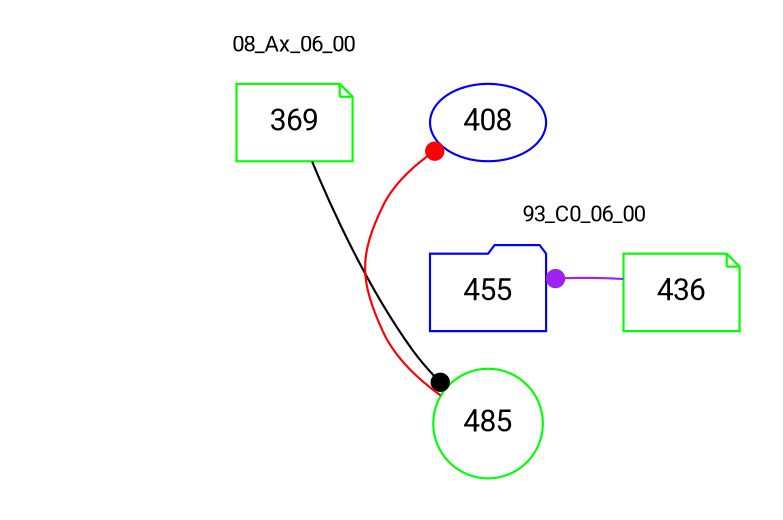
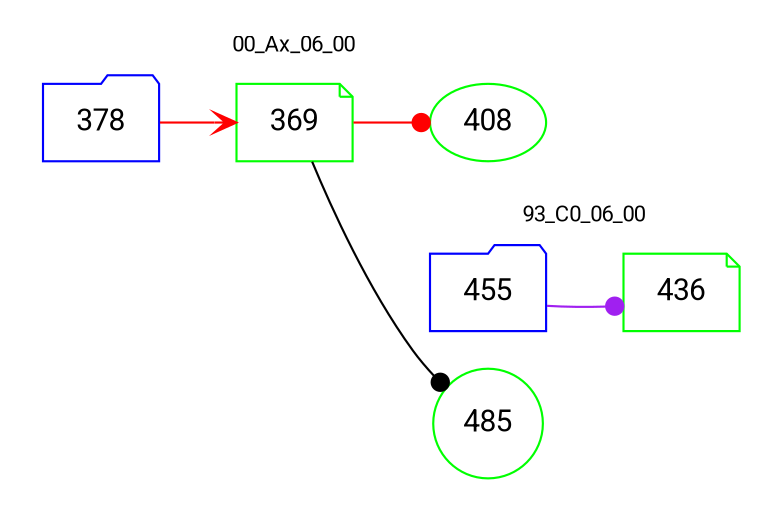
  digraph {
    fontname=Roboto
    rankdir=LR
    node [color=green fontname=Roboto shape=folder]
    edge [arrowhead=dot color=red fontname=Roboto]
+   n1 [color=blue label=378]
    n2 [label=369 shape=note]
-   n3 [color=blue label=408 shape=ellipse]
+   n3 [label=408 shape=ellipse]
    n4 [color=blue label=455]
    n5 [label=436 shape=note]
    n6 [label=485 shape=circle]
    subgraph cluster_1 {
      color=white
      fontsize=10
-     label="08_Ax_06_00"
+     label="00_Ax_06_00"
+     n1
      n2
      n3
    }
    subgraph cluster_2 {
      color=white
      fontsize=10
      label="93_C0_06_00"
      n4
      n5
      n6
    }
-   n6 -> n3
+   n1 -> n2 [arrowhead=vee]
+   n2 -> n3
    n2 -> n6 [color=black]
-   n5 -> n4 [color=purple]
+   n4 -> n5 [color=purple]
  }
